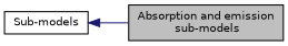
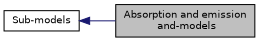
  digraph {
    rankdir=LR
    node [color=black fontname=Helvetica fontsize=10 shape=record]
-   n1 [fillcolor=grey75 fontcolor=black height=0.2 label="Absorption and emission\l sub-models" style=filled width=0.4]
+   n1 [fillcolor=grey75 fontcolor=black height=0.2 label="Absorption and emission\l and-models" style=filled width=0.4]
    n2 [height=0.2 label="Sub-models" width=0.4]
    n2 -> n1 [color=midnightblue dir=back fontname=Helvetica fontsize=10 labelfontname=Helvetica labelfontsize=10 shape=plaintext style=solid]
  }
